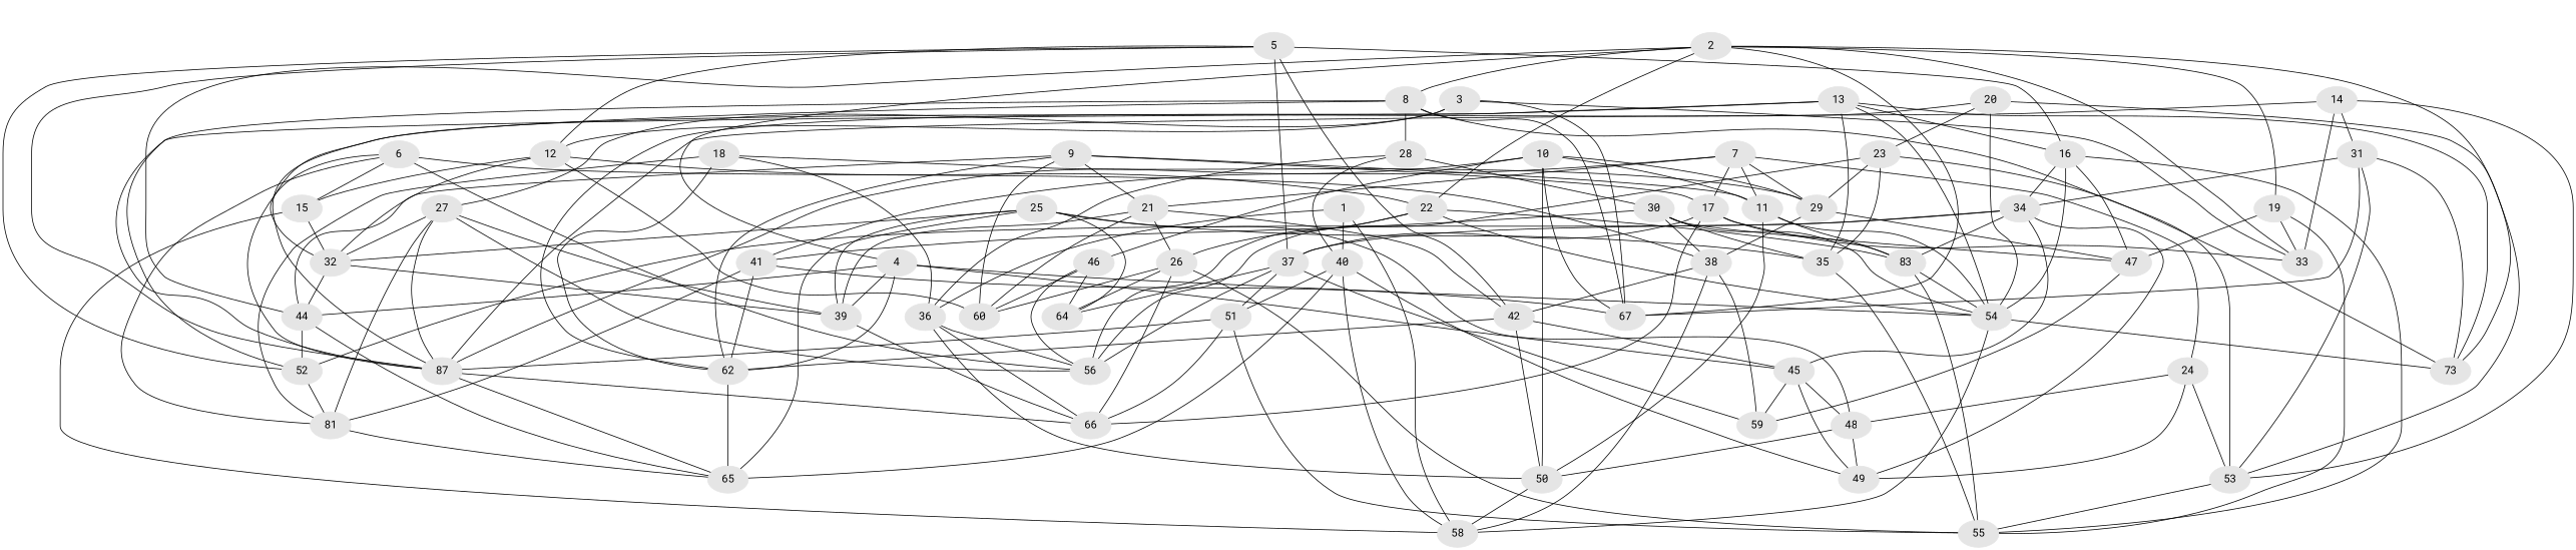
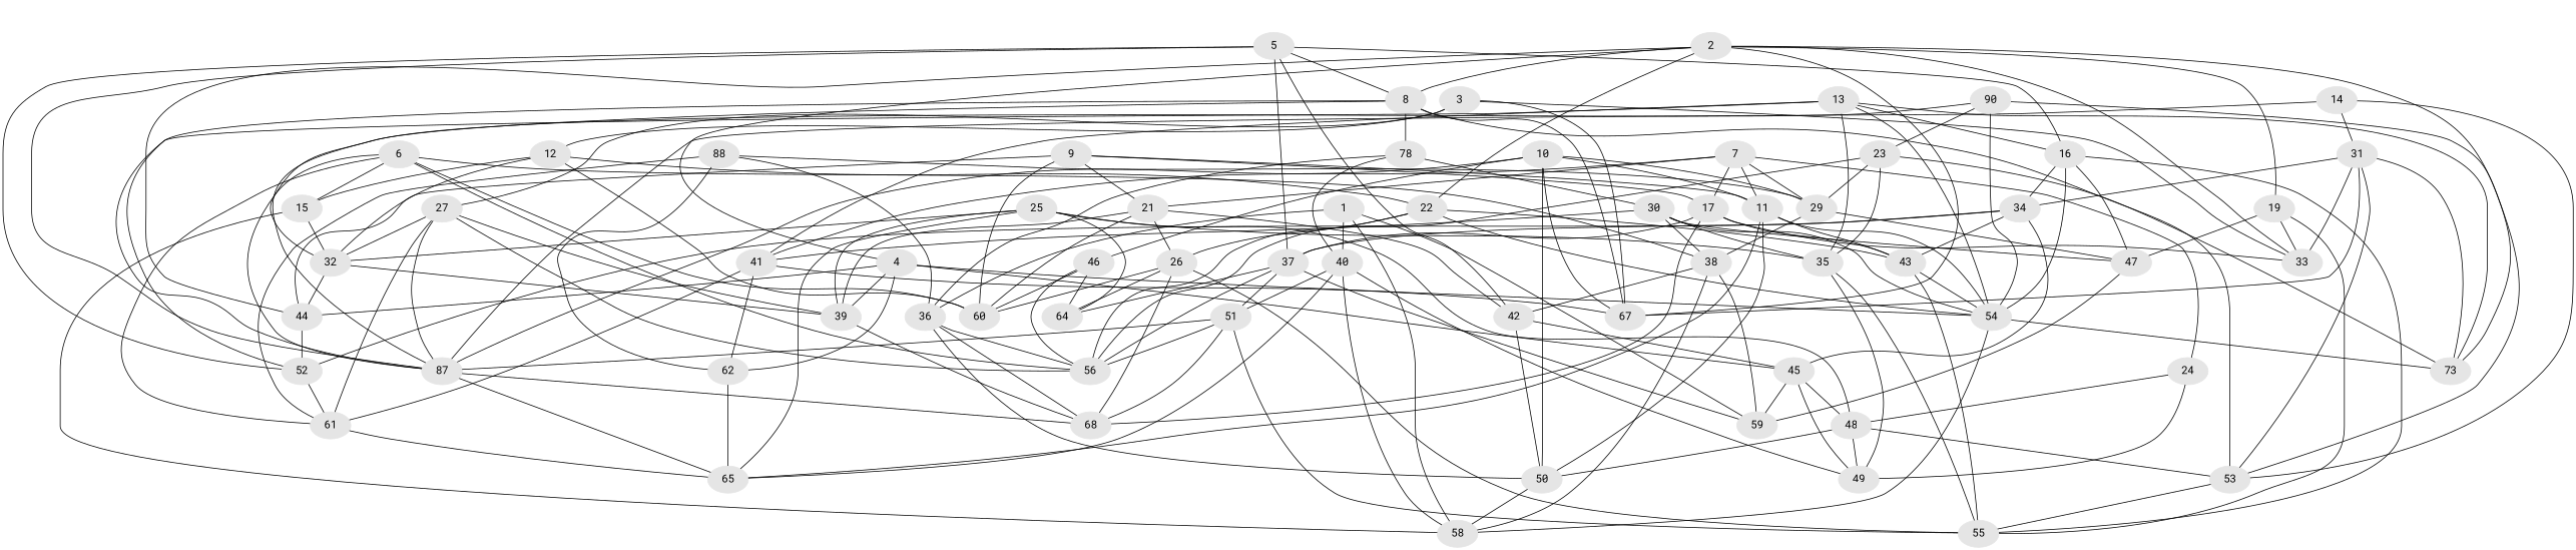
  graph {
    fontname="Roboto Mono"
    node [color=gray90 fontname="Roboto Mono" style=filled]
    edge [fontname="Roboto Mono" weight=1.0]
    1
    36
    40
    58
    59
    56
    50
-   66
+   66 [label=68]
    49
    65
    51
    2
    4
    8
    19
    22
    33
    44
    n19 [label=73]
    67
    39
    45
    54
    62
    n25 [label=87]
-   28
+   28 [label=78]
    32
    53
    47
    55
-   43 [label=83]
+   43
    26
    52
    3
    12
    27
    15
    60
-   61 [label=81]
+   61
    48
    5
    16
    42
    37
    34
    6
    38
    7
    11
    17
    21
    24
    29
    41
    30
    9
    10
    46
    64
    13
    35
    14
    31
-   18
-   20
+   18 [label=88]
+   20 [label=90]
    23
    25
    1 -- 36
    1 -- 40
    1 -- 58
+   1 -- 59
    36 -- 56
    36 -- 50
    36 -- 66
    40 -- 58
    40 -- 49
    40 -- 65
    40 -- 51
    50 -- 58
+   51 -- 56
    51 -- 66
    51 -- n25
    51 -- 55
    2 -- 4
    2 -- 8
    2 -- 19
    2 -- 22
    2 -- 33
    2 -- 44
    2 -- n19
    2 -- 67
    4 -- 44
    4 -- 39
    4 -- 45
    4 -- 54
    4 -- 62
    8 -- 67
    8 -- n25
    8 -- 28
    8 -- 32
    8 -- 53
    19 -- 33
    19 -- 47
    19 -- 55
    22 -- 56
    22 -- 54
    22 -- 43
    22 -- 26
-   44 -- 65
+   11 -- 65
    44 -- 52
    39 -- 66
    45 -- 59
    45 -- 49
    45 -- 48
    54 -- 58
    54 -- n19
    62 -- 65
    n25 -- 66
    n25 -- 65
    28 -- 36
    28 -- 40
    28 -- 30
    32 -- 44
    32 -- 39
    53 -- 55
    47 -- 59 [weight=2.0]
    43 -- 54
    43 -- 55
    26 -- 66
    26 -- 55
    26 -- 60
    26 -- 64
    52 -- 61
    3 -- 33
    3 -- 67
    3 -- 12
    3 -- 27
    12 -- 22
    12 -- 32
    12 -- 15
    12 -- 60
    27 -- 56
    27 -- 39
    27 -- n25
    27 -- 32
    27 -- 61
    15 -- 58
    15 -- 32
    61 -- 65
    48 -- 50
    48 -- 49
-   24 -- 53
+   48 -- 53
    5 -- n25
    5 -- 52
-   5 -- 12
+   5 -- 8
    5 -- 16
    5 -- 42
    5 -- 37
    16 -- 54
    16 -- 47
    16 -- 55
    16 -- 34
    42 -- 50
    42 -- 45
-   42 -- 62
    37 -- 59
    37 -- 56
    37 -- 51
    37 -- 64
    34 -- 45
    34 -- 43
    34 -- 52
    34 -- 37
    6 -- 56
    6 -- n25
    6 -- 15
+   6 -- 60
    6 -- 61
    6 -- 38
    38 -- 58
    38 -- 59
    38 -- 42
    7 -- 11
    7 -- 17
    7 -- 21
    7 -- 24
    7 -- 29
    7 -- 41
    11 -- 50
    11 -- 54
    11 -- 43
    17 -- 66
    17 -- 33
    17 -- 43
    17 -- 37
    21 -- 39
    21 -- 26
    21 -- 60
    21 -- 42
    24 -- 49
    24 -- 48
    29 -- 47
    29 -- 38
    41 -- 67
    41 -- 62
    41 -- 61
    30 -- 54
    30 -- 47
    30 -- 38
    30 -- 41
    30 -- 35
    9 -- 44
-   9 -- 62
    9 -- 60
    9 -- 11
    9 -- 17
    9 -- 21
    10 -- 50
    10 -- 67
    10 -- n25
    10 -- 11
    10 -- 29
    10 -- 46
    46 -- 56
    46 -- 60
    46 -- 64 [weight=2.0]
    13 -- n19
    13 -- 54
    13 -- 52
    13 -- 16
-   13 -- 62
+   13 -- 41
    13 -- 35
-   34 -- 49
+   35 -- 49
    35 -- 55
-   14 -- 33 [weight=2.0]
+   31 -- 33 [weight=2.0]
    14 -- n25
    14 -- 53
    14 -- 31 [weight=2.0]
    31 -- n19
    31 -- 67
    31 -- 53
    31 -- 34
    18 -- 36
    18 -- 62
    18 -- 61
    18 -- 29
    20 -- 54
    20 -- n25
    20 -- 53
    20 -- 23
    23 -- 56
    23 -- n19 [weight=2.0]
    23 -- 29
    23 -- 35
    25 -- 65
    25 -- 39
    25 -- 32
    25 -- 48
    25 -- 64
    25 -- 35
  }
